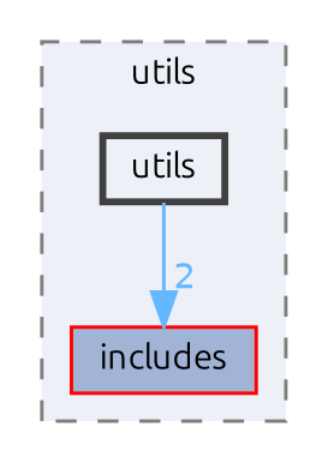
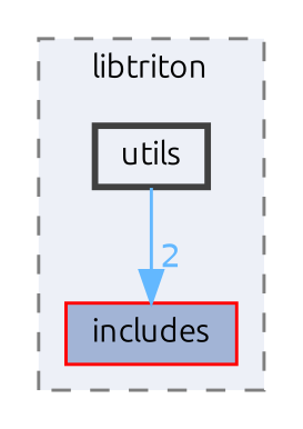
  digraph {
    compound=true
    fontname=Ubuntu
    node [fontname=Ubuntu fontsize=10 shape=box]
    n1 [color=red fillcolor="#a2b4d6" height=0.2 label=includes style=filled width=0.4]
    n2 [color=grey25 fillcolor="#edf0f7" height=0.2 label=utils style="filled,bold" width=0.4]
    subgraph cluster_1 {
      bgcolor="#edf0f7"
      fontsize=10
-     label=utils
+     label=libtriton
      pencolor=grey50
      style="filled,dashed"
      n1
      n2
    }
    n2 -> n1 [color=steelblue1 fontcolor=steelblue1 fontname=Ubuntu fontsize=10 headlabel=2 labeldistance=1.5 labelfontname=Helvetica labelfontsize=10]
  }
